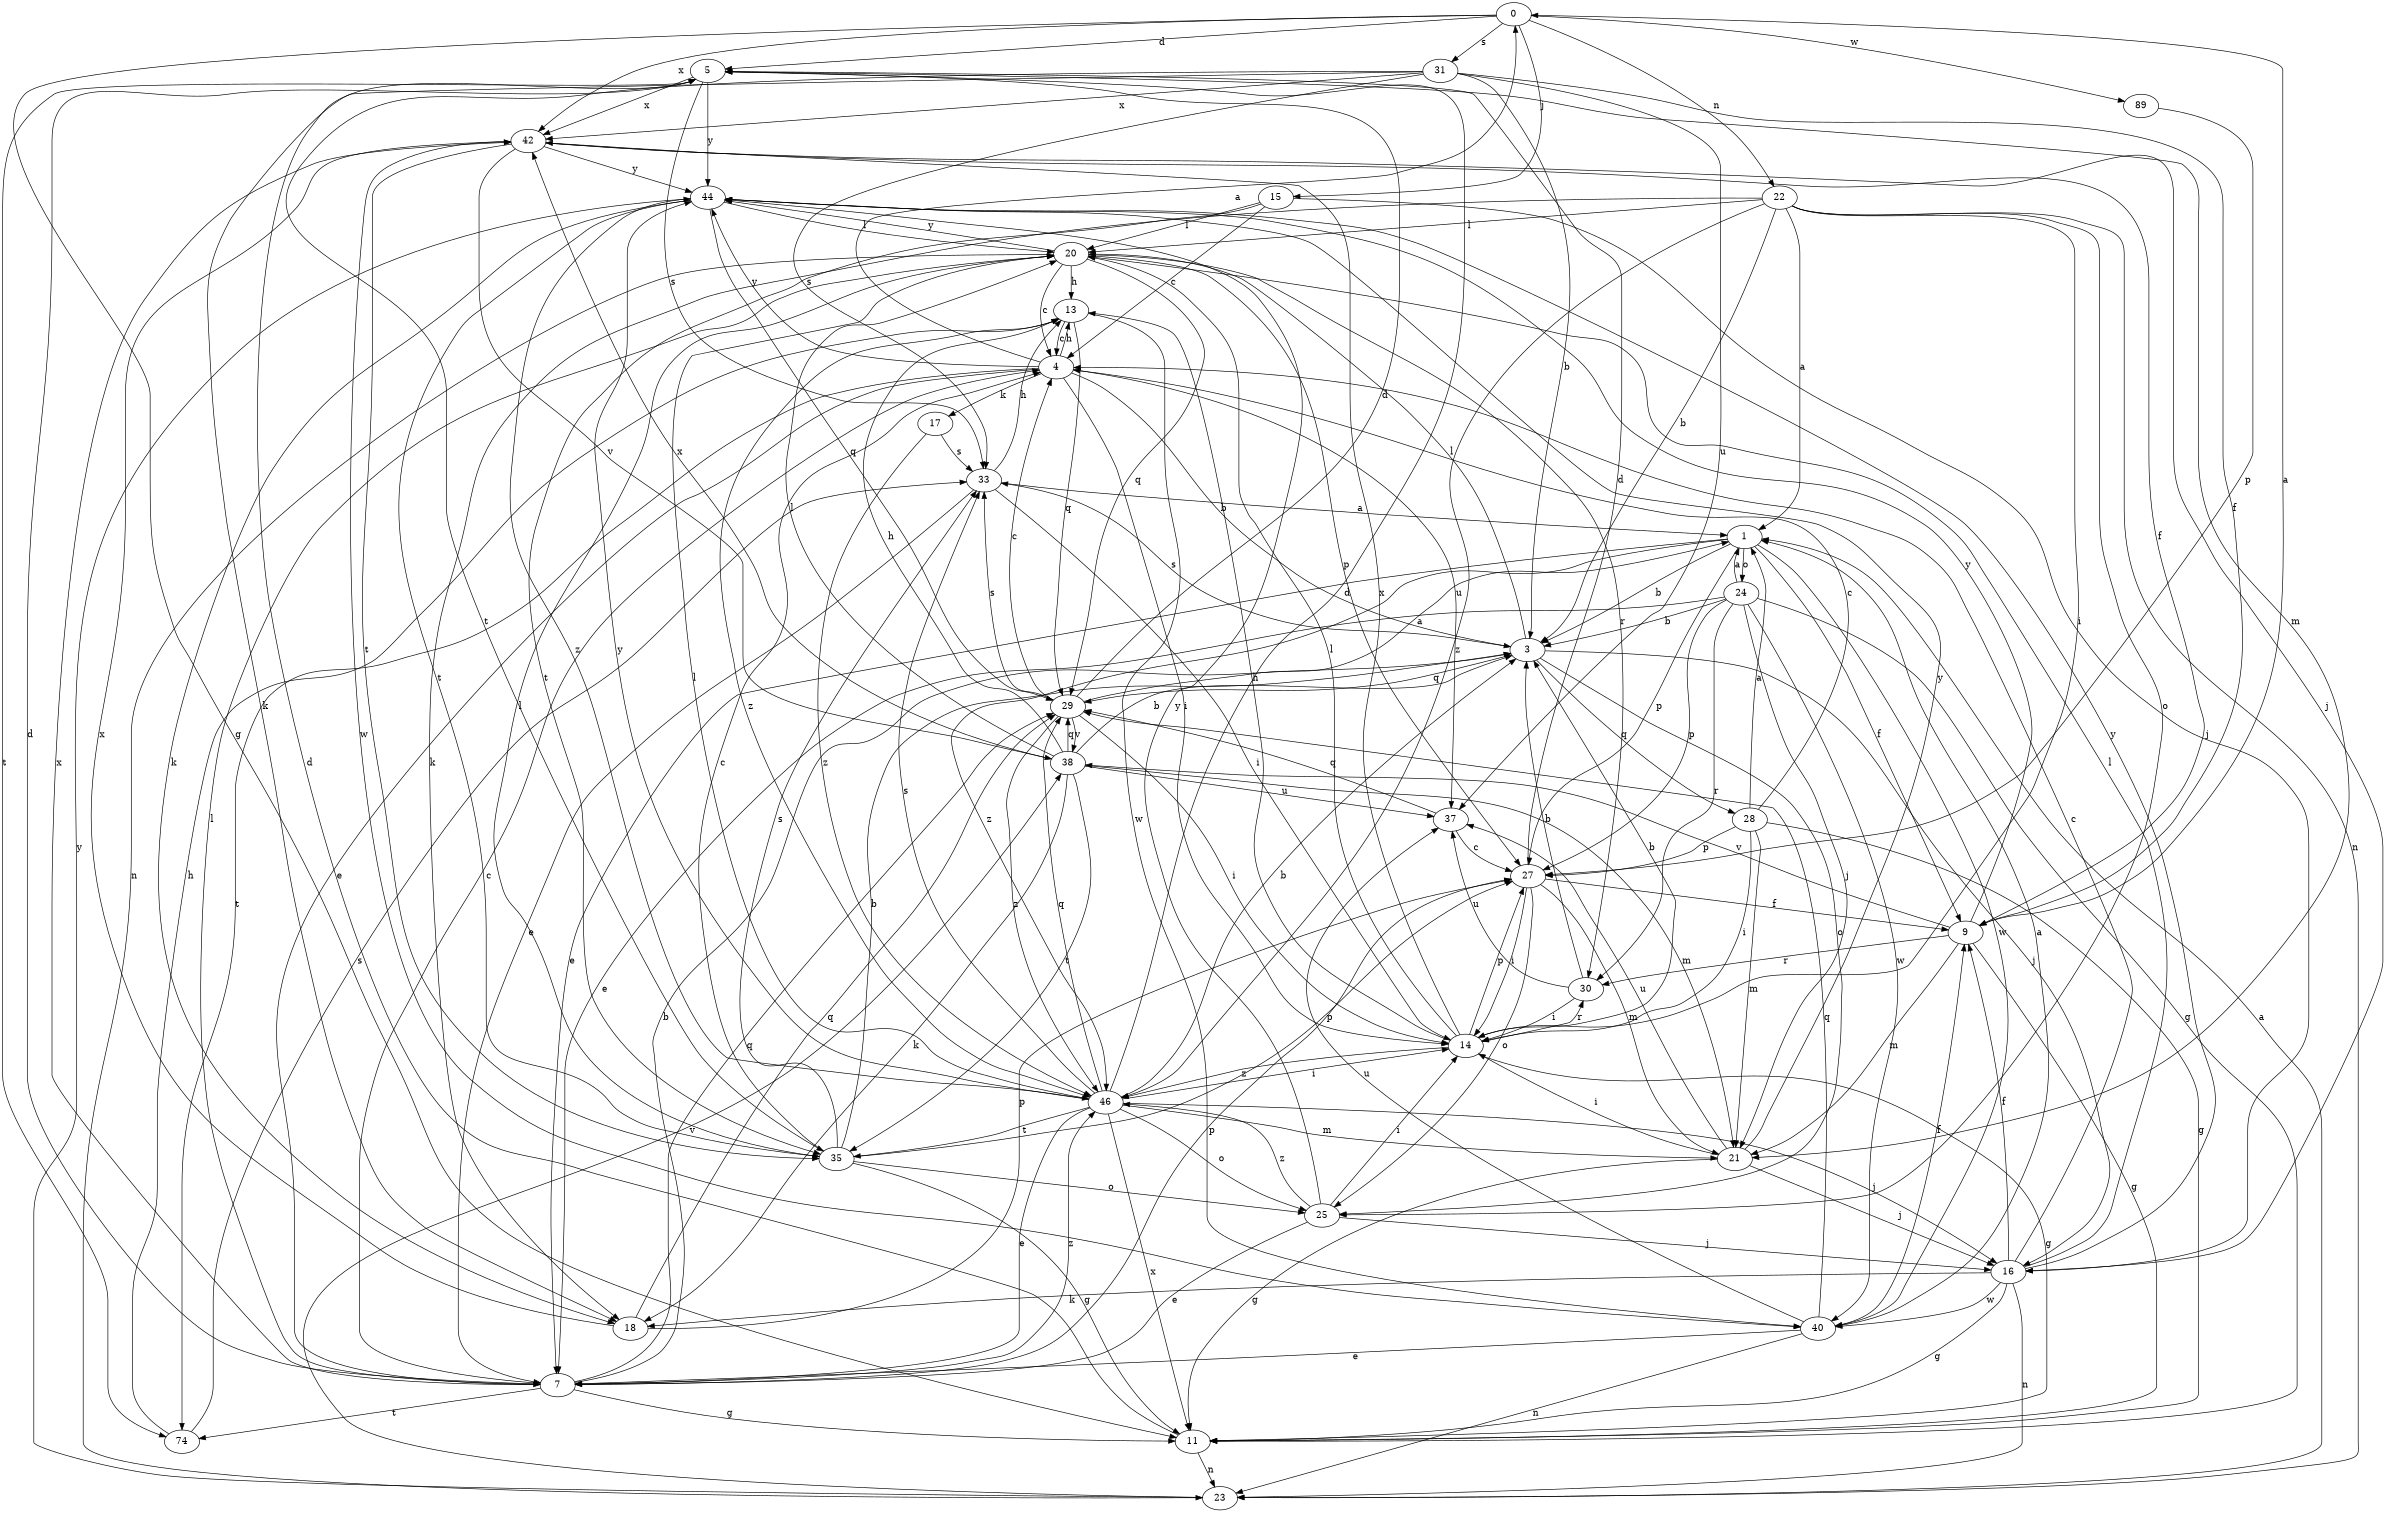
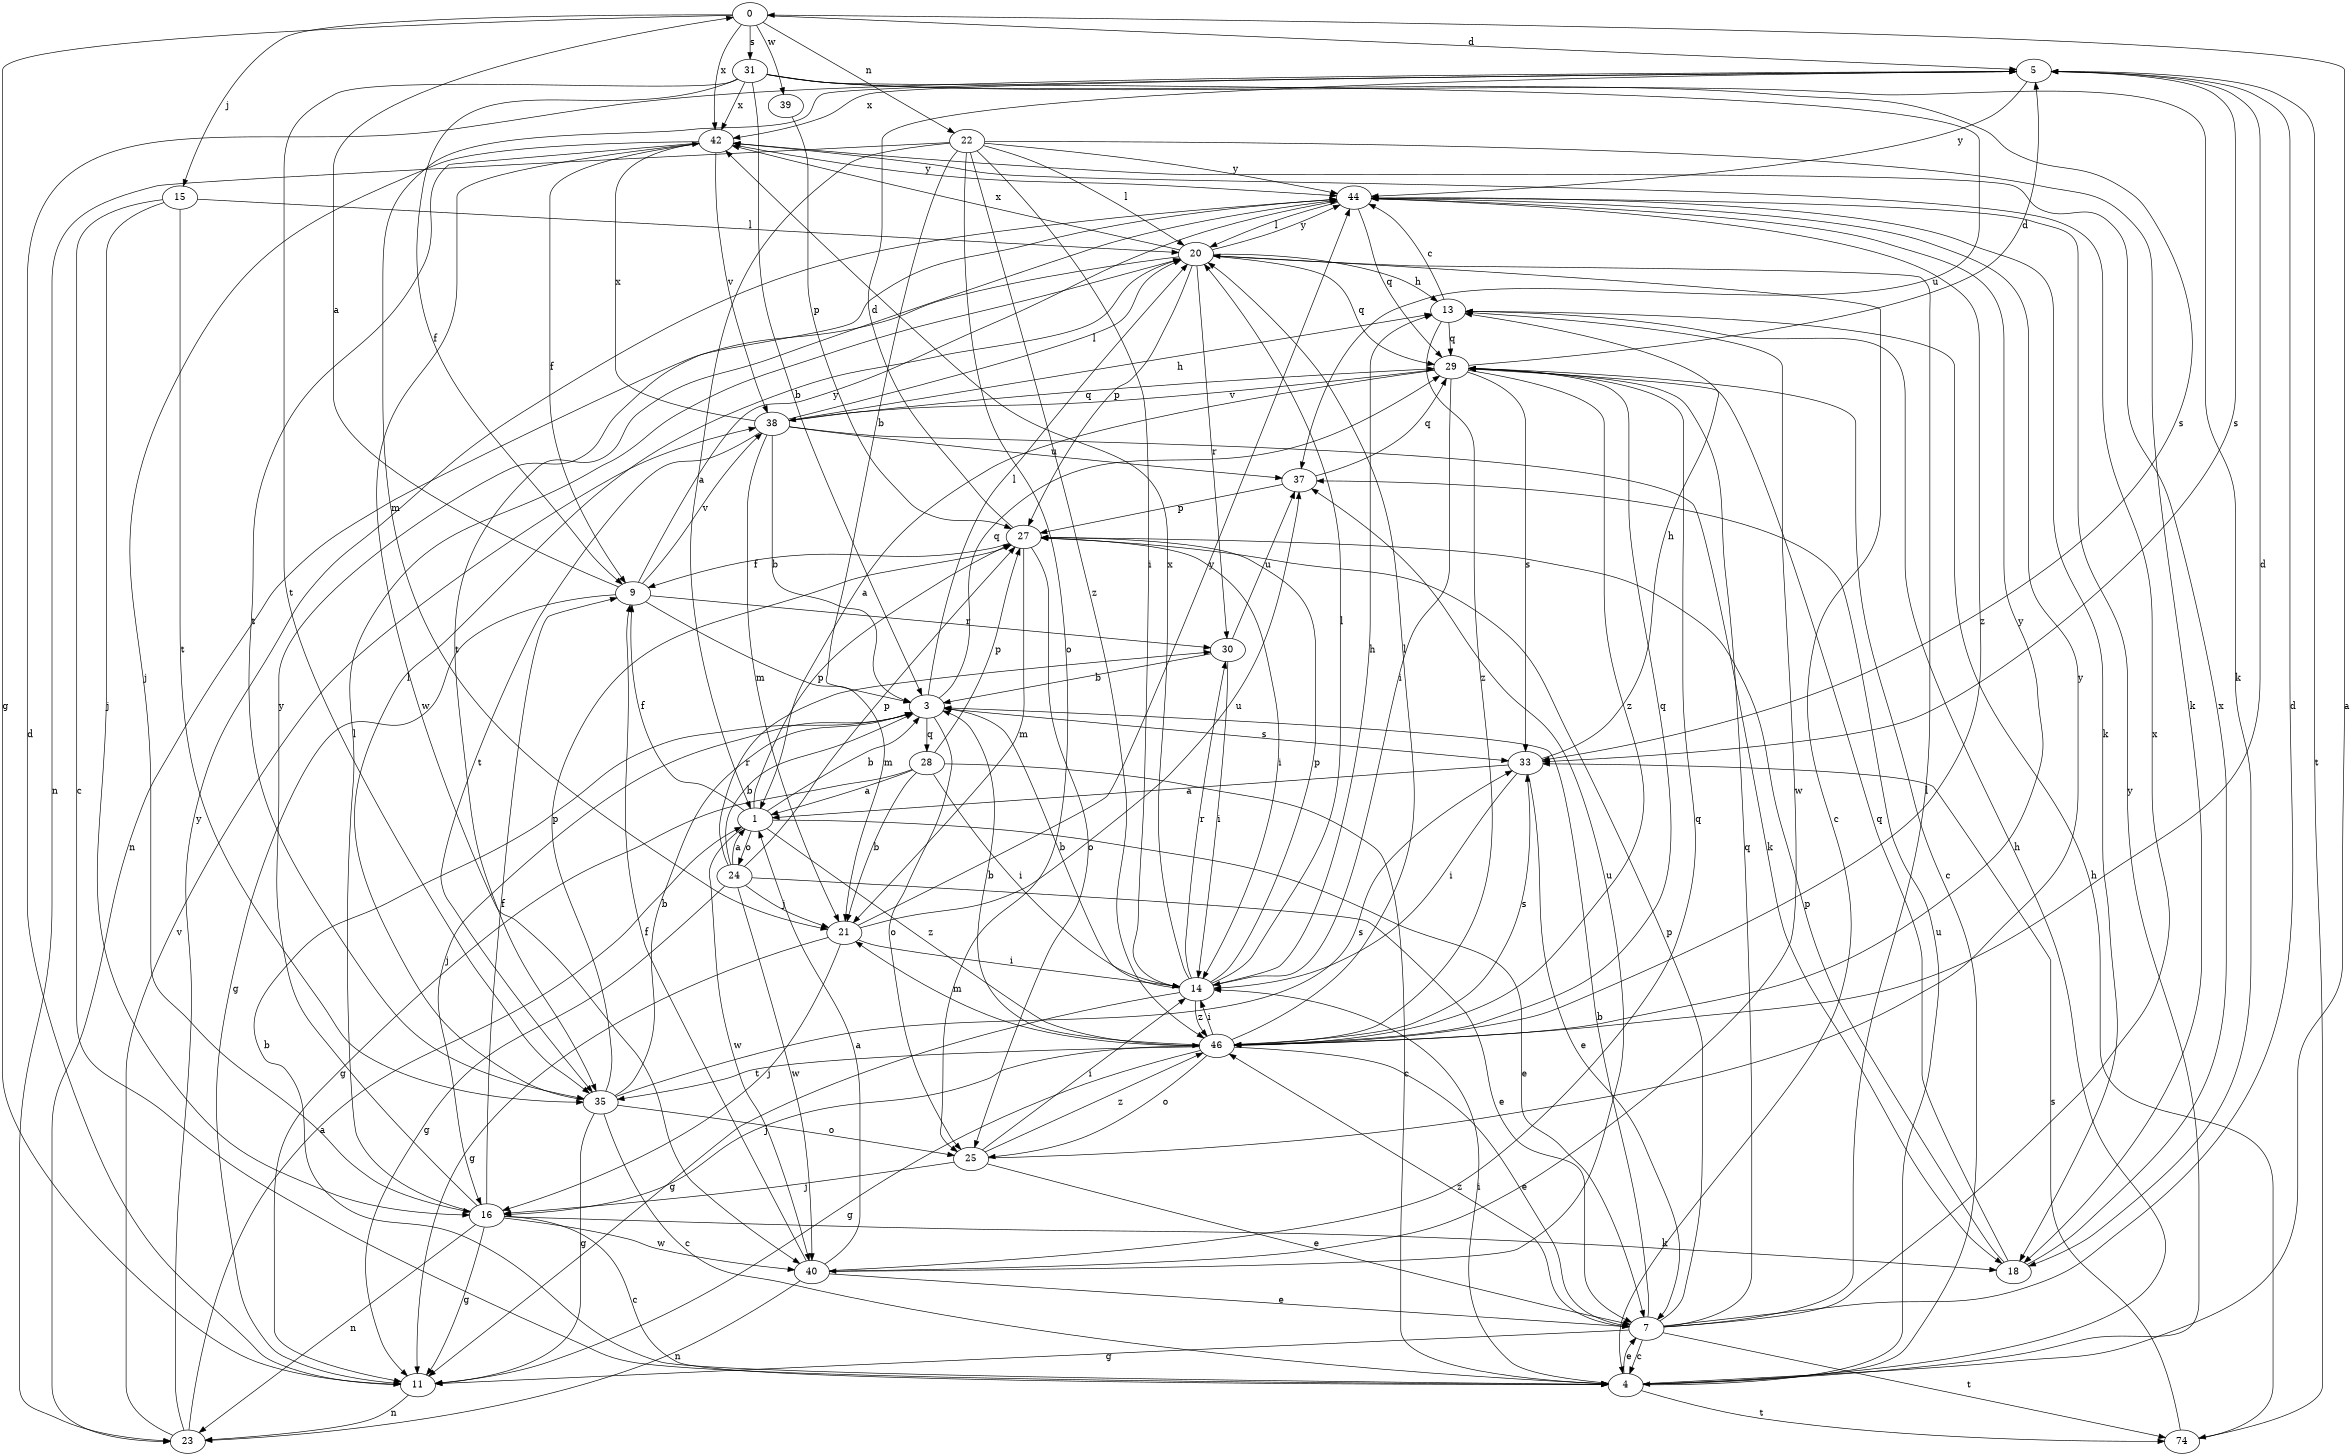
  strict digraph {
    0
    5
    11
    15
    22
    31
-   39 [label=89]
+   39
    42
    33
    n10 [label=74]
    44
    21
    23
    16
    20
    4
    35
    1
    3
    46
    25
    14
    18
    9
    37
    27
    40
    38
    7
    24
    28
    29
    30
    13
-   17
    0 -> 5 [label=d]
    0 -> 11 [label=g]
    0 -> 15 [label=j]
    0 -> 22 [label=n]
    0 -> 31 [label=s]
    0 -> 39 [label=w]
    0 -> 42 [label=x]
    5 -> 42 [label=x]
    5 -> 33 [label=s]
    5 -> n10 [label=t]
    5 -> 44 [label=y]
    5 -> 21 [label=m]
    11 -> 5 [label=d]
    11 -> 23 [label=n]
    15 -> 16 [label=j]
    15 -> 20 [label=l]
    15 -> 4 [label=c]
    15 -> 35 [label=t]
+   22 -> 44 [label=y]
    22 -> 23 [label=n]
    22 -> 20 [label=l]
    22 -> 1 [label=a]
    22 -> 3 [label=b]
    22 -> 46 [label=z]
    22 -> 25 [label=o]
    22 -> 14 [label=i]
    22 -> 18 [label=k]
    31 -> 42 [label=x]
    31 -> 33 [label=s]
    31 -> 35 [label=t]
    31 -> 3 [label=b]
    31 -> 18 [label=k]
    31 -> 9 [label=f]
    31 -> 37 [label=u]
    39 -> 27 [label=p]
    42 -> 44 [label=y]
    42 -> 16 [label=j]
    42 -> 35 [label=t]
    42 -> 9 [label=f]
    42 -> 40 [label=w]
    42 -> 38 [label=v]
    33 -> 1 [label=a]
    33 -> 14 [label=i]
    33 -> 7 [label=e]
    33 -> 13 [label=h]
    n10 -> 33 [label=s]
    n10 -> 13 [label=h]
    44 -> 20 [label=l]
    44 -> 35 [label=t]
    44 -> 46 [label=z]
    44 -> 18 [label=k]
    44 -> 29 [label=q]
    21 -> 11 [label=g]
    21 -> 44 [label=y]
    21 -> 16 [label=j]
    21 -> 14 [label=i]
    21 -> 37 [label=u]
    23 -> 44 [label=y]
    23 -> 1 [label=a]
    23 -> 38 [label=v]
    16 -> 11 [label=g]
    16 -> 44 [label=y]
    16 -> 23 [label=n]
    16 -> 20 [label=l]
    16 -> 4 [label=c]
    16 -> 18 [label=k]
    16 -> 9 [label=f]
    16 -> 40 [label=w]
+   20 -> 42 [label=x]
    20 -> 44 [label=y]
    20 -> 23 [label=n]
    20 -> 4 [label=c]
    20 -> 27 [label=p]
    20 -> 29 [label=q]
    20 -> 30 [label=r]
    20 -> 13 [label=h]
    4 -> 0 [label=a]
    4 -> n10 [label=t]
    4 -> 44 [label=y]
    4 -> 3 [label=b]
    4 -> 14 [label=i]
    4 -> 37 [label=u]
    4 -> 7 [label=e]
    4 -> 13 [label=h]
-   4 -> 17 [label=k]
    35 -> 11 [label=g]
    35 -> 33 [label=s]
    35 -> 20 [label=l]
    35 -> 4 [label=c]
    35 -> 3 [label=b]
    35 -> 25 [label=o]
    35 -> 27 [label=p]
    1 -> 3 [label=b]
    1 -> 46 [label=z]
    1 -> 9 [label=f]
    1 -> 27 [label=p]
    1 -> 40 [label=w]
    1 -> 7 [label=e]
    1 -> 24 [label=o]
    3 -> 33 [label=s]
    3 -> 16 [label=j]
    3 -> 20 [label=l]
    3 -> 25 [label=o]
    3 -> 28 [label=q]
    3 -> 29 [label=q]
    46 -> 5 [label=d]
-   46 -> 11 [label=x]
+   46 -> 11 [label=g]
    46 -> 33 [label=s]
    46 -> 44 [label=y]
    46 -> 21 [label=m]
    46 -> 16 [label=j]
    46 -> 20 [label=l]
    46 -> 35 [label=t]
    46 -> 3 [label=b]
    46 -> 25 [label=o]
    46 -> 14 [label=i]
    46 -> 7 [label=e]
    46 -> 29 [label=q]
    25 -> 44 [label=y]
    25 -> 16 [label=j]
    25 -> 46 [label=z]
    25 -> 14 [label=i]
    25 -> 7 [label=e]
    14 -> 11 [label=g]
    14 -> 42 [label=x]
    14 -> 20 [label=l]
    14 -> 3 [label=b]
    14 -> 46 [label=z]
    14 -> 27 [label=p]
    14 -> 30 [label=r]
    14 -> 13 [label=h]
    18 -> 42 [label=x]
    18 -> 27 [label=p]
    18 -> 29 [label=q]
    9 -> 0 [label=a]
    9 -> 11 [label=g]
    9 -> 44 [label=y]
    9 -> 21 [label=m]
    9 -> 38 [label=v]
    9 -> 30 [label=r]
-   37 -> 27 [label=c]
+   37 -> 27 [label=p]
    37 -> 29 [label=q]
    27 -> 5 [label=d]
    27 -> 21 [label=m]
    27 -> 25 [label=o]
    27 -> 14 [label=i]
    27 -> 9 [label=f]
    40 -> 23 [label=n]
    40 -> 1 [label=a]
    40 -> 9 [label=f]
    40 -> 37 [label=u]
    40 -> 7 [label=e]
    40 -> 29 [label=q]
    38 -> 42 [label=x]
    38 -> 21 [label=m]
    38 -> 20 [label=l]
    38 -> 35 [label=t]
    38 -> 3 [label=b]
    38 -> 18 [label=k]
    38 -> 37 [label=u]
    38 -> 29 [label=q]
    38 -> 13 [label=h]
    7 -> 5 [label=d]
    7 -> 11 [label=g]
    7 -> 42 [label=x]
    7 -> n10 [label=t]
    7 -> 20 [label=l]
    7 -> 4 [label=c]
    7 -> 3 [label=b]
    7 -> 46 [label=z]
    7 -> 27 [label=p]
    7 -> 29 [label=q]
    24 -> 11 [label=g]
    24 -> 21 [label=j]
    24 -> 1 [label=a]
    24 -> 3 [label=b]
    24 -> 27 [label=p]
    24 -> 40 [label=w]
    24 -> 7 [label=e]
    24 -> 30 [label=r]
    28 -> 11 [label=g]
-   28 -> 21 [label=m]
+   28 -> 21 [label=b]
    28 -> 4 [label=c]
    28 -> 1 [label=a]
    28 -> 14 [label=i]
    28 -> 27 [label=p]
    29 -> 5 [label=d]
    29 -> 33 [label=s]
    29 -> 4 [label=c]
    29 -> 1 [label=a]
    29 -> 46 [label=z]
    29 -> 14 [label=i]
    29 -> 38 [label=v]
    30 -> 3 [label=b]
    30 -> 14 [label=i]
    30 -> 37 [label=u]
-   13 -> 4 [label=c]
+   13 -> 44 [label=c]
    13 -> 46 [label=z]
    13 -> 40 [label=w]
    13 -> 29 [label=q]
-   17 -> 33 [label=s]
-   17 -> 46 [label=z]
  }
